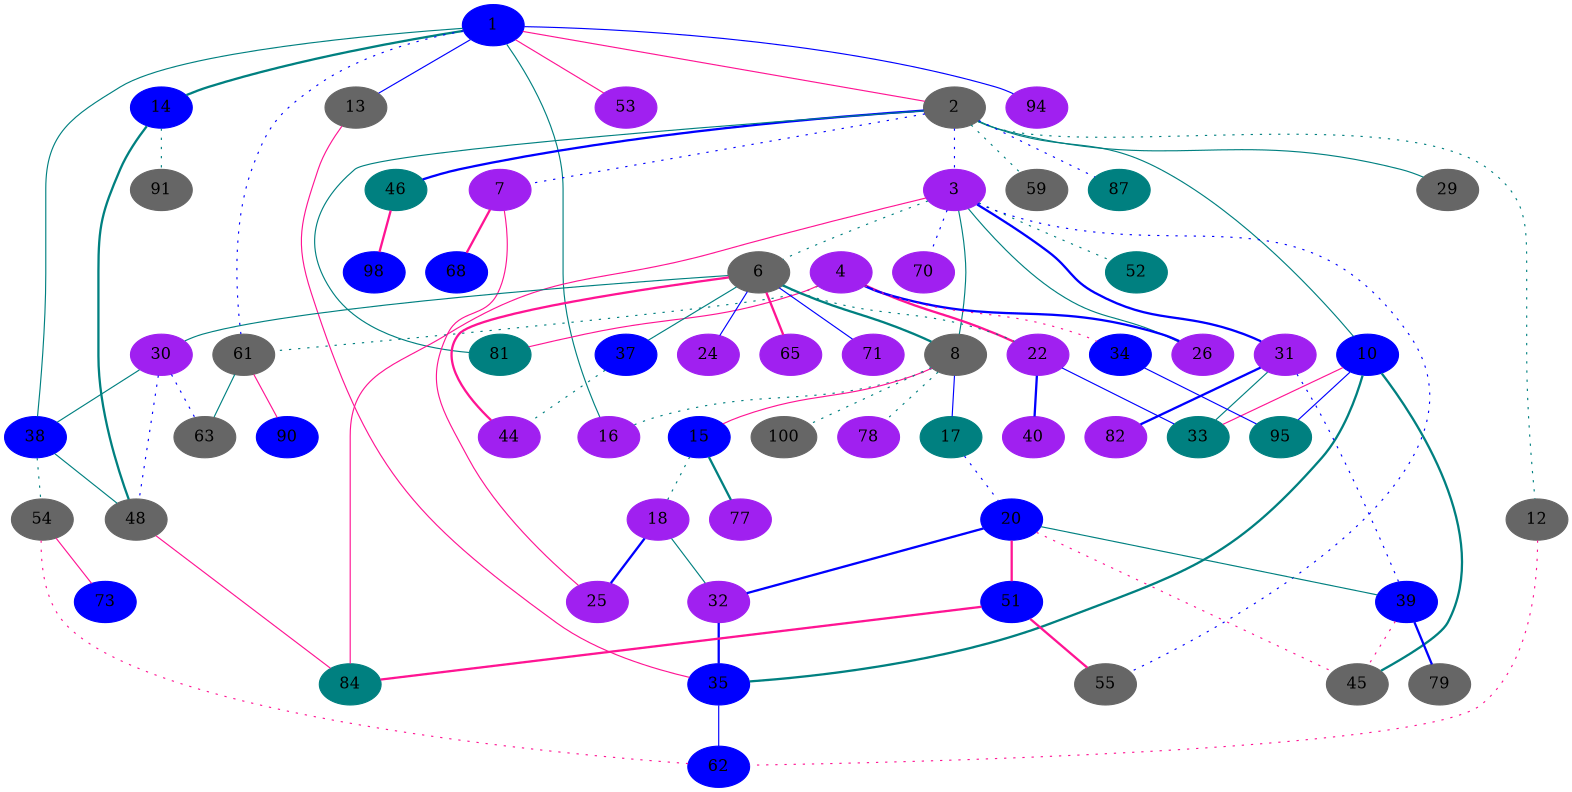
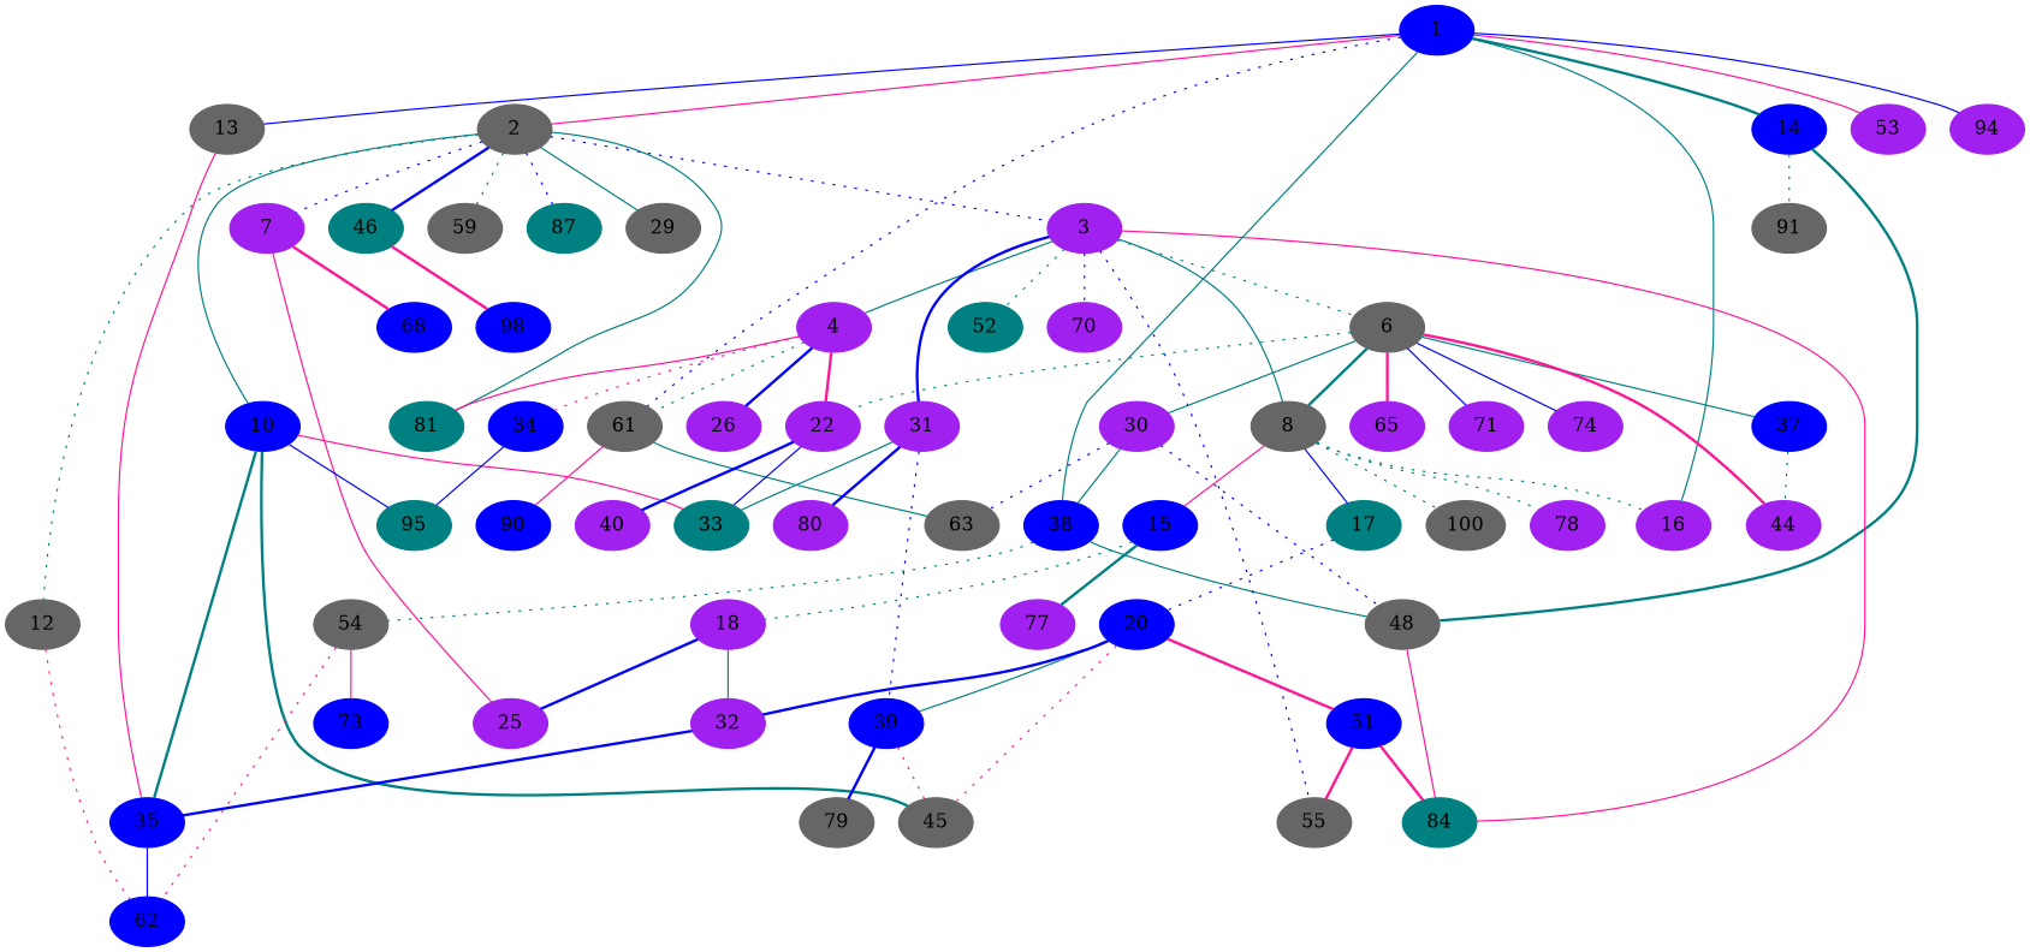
  graph {
    node [color=purple style=filled]
    edge [color=teal style=solid]
    1 [color=blue super="+11"]
    2 [color=gray40 super="+9"]
    13 [color=gray40 super="+19"]
    14 [color=blue super="+28"]
    16 [super="+27"]
    38 [color=blue super="+85"]
    53
    61 [color=gray40 super="+75"]
    94
    3 [super="+57"]
    7 [super="+47"]
    10 [color=blue]
    12 [color=gray40]
    29 [color=gray40]
    46 [color=teal super="+88"]
    59 [color=gray40 super="+60"]
    81 [color=teal]
    87 [color=teal]
    35 [color=blue super="+96"]
    48 [color=gray40 super="+58"]
    91 [color=gray40]
    54 [color=gray40 super="+72"]
    63 [color=gray40 super="+69"]
    90 [color=blue]
    4 [super="+5"]
    6 [color=gray40 super="+23"]
    8 [color=gray40 super="+43"]
    31 [super="+92"]
    52 [color=teal super="+64"]
    55 [color=gray40 super="+56"]
    70 [super="+83"]
    84 [color=teal]
    25 [super="+41"]
    68 [color=blue]
    33 [color=teal super="+86"]
    45 [color=gray40 super="+74"]
    95 [color=teal]
    62 [color=blue super="+99"]
    98 [color=blue]
    22 [super="+97"]
    26
    34 [color=blue]
-   24 [super="+49"]
+   24 [super="+49" label=74]
    30 [super="+76"]
    37 [color=blue super="+42"]
    44
    65
    71
    15 [color=blue super="+67"]
    17 [color=teal super="+50"]
    78
    100 [color=gray40]
    39 [color=blue super="+66"]
-   82
+   82 [label=80]
    40
    18 [super="+80"]
    77
    20 [color=blue super="+21"]
    32 [super="+36"]
    51 [color=blue super="+89"]
    79 [color=gray40 super="+93"]
    73 [color=blue]
    1 -- 2 [color=deeppink]
    1 -- 13 [color=blue]
    1 -- 14 [style=bold]
    1 -- 16
    1 -- 38
    1 -- 53 [color=deeppink]
    1 -- 61 [color=blue style=dotted]
    1 -- 94 [color=blue]
    2 -- 3 [color=blue style=dotted]
    2 -- 7 [color=blue style=dotted]
    2 -- 10
    2 -- 12 [style=dotted]
    2 -- 29
    2 -- 46 [color=blue style=bold]
    2 -- 59 [style=dotted]
    2 -- 81
    2 -- 87 [color=blue style=dotted]
    13 -- 35 [color=deeppink]
    14 -- 48 [style=bold]
    14 -- 91 [style=dotted]
    38 -- 48
    38 -- 54 [style=dotted]
    61 -- 63
    61 -- 90 [color=deeppink]
-   3 -- 26
+   3 -- 4
    3 -- 6 [style=dotted]
    3 -- 8
    3 -- 31 [color=blue style=bold]
    3 -- 52 [style=dotted]
    3 -- 55 [color=blue style=dotted]
    3 -- 70 [color=blue style=dotted]
    3 -- 84 [color=deeppink]
    7 -- 25 [color=deeppink]
    7 -- 68 [color=deeppink style=bold]
    10 -- 35 [style=bold]
    10 -- 33 [color=deeppink]
    10 -- 45 [style=bold]
    10 -- 95 [color=blue]
    12 -- 62 [color=deeppink style=dotted]
    46 -- 98 [color=deeppink style=bold]
    35 -- 62 [color=blue]
    48 -- 84 [color=deeppink]
    54 -- 62 [color=deeppink style=dotted]
    54 -- 73 [color=deeppink]
    4 -- 61 [style=dotted]
    4 -- 81 [color=deeppink]
    4 -- 22 [color=deeppink style=bold]
    4 -- 26 [color=blue style=bold]
    4 -- 34 [color=deeppink style=dotted]
    6 -- 8 [style=bold]
    6 -- 22 [style=dotted]
    6 -- 24 [color=blue]
    6 -- 30
    6 -- 37
    6 -- 44 [color=deeppink style=bold]
    6 -- 65 [color=deeppink style=bold]
    6 -- 71 [color=blue]
    8 -- 16 [style=dotted]
    8 -- 15 [color=deeppink]
    8 -- 17 [color=blue]
    8 -- 78 [style=dotted]
    8 -- 100 [style=dotted]
    31 -- 33
    31 -- 39 [color=blue style=dotted weight=2]
    31 -- 82 [color=blue style=bold]
    22 -- 33 [color=blue]
    22 -- 40 [color=blue style=bold]
    34 -- 95 [color=blue]
    30 -- 38
    30 -- 48 [color=blue style=dotted]
    30 -- 63 [color=blue style=dotted]
    37 -- 44 [style=dotted]
    15 -- 18 [style=dotted]
    15 -- 77 [style=bold]
    17 -- 20 [color=blue style=dotted]
    39 -- 45 [color=deeppink style=dotted]
    39 -- 79 [color=blue style=bold]
    18 -- 25 [color=blue style=bold]
    18 -- 32
    20 -- 45 [color=deeppink style=dotted]
    20 -- 39
    20 -- 32 [color=blue style=bold]
    20 -- 51 [color=deeppink style=bold]
    32 -- 35 [color=blue style=bold]
    51 -- 55 [color=deeppink style=bold]
    51 -- 84 [color=deeppink style=bold]
  }
